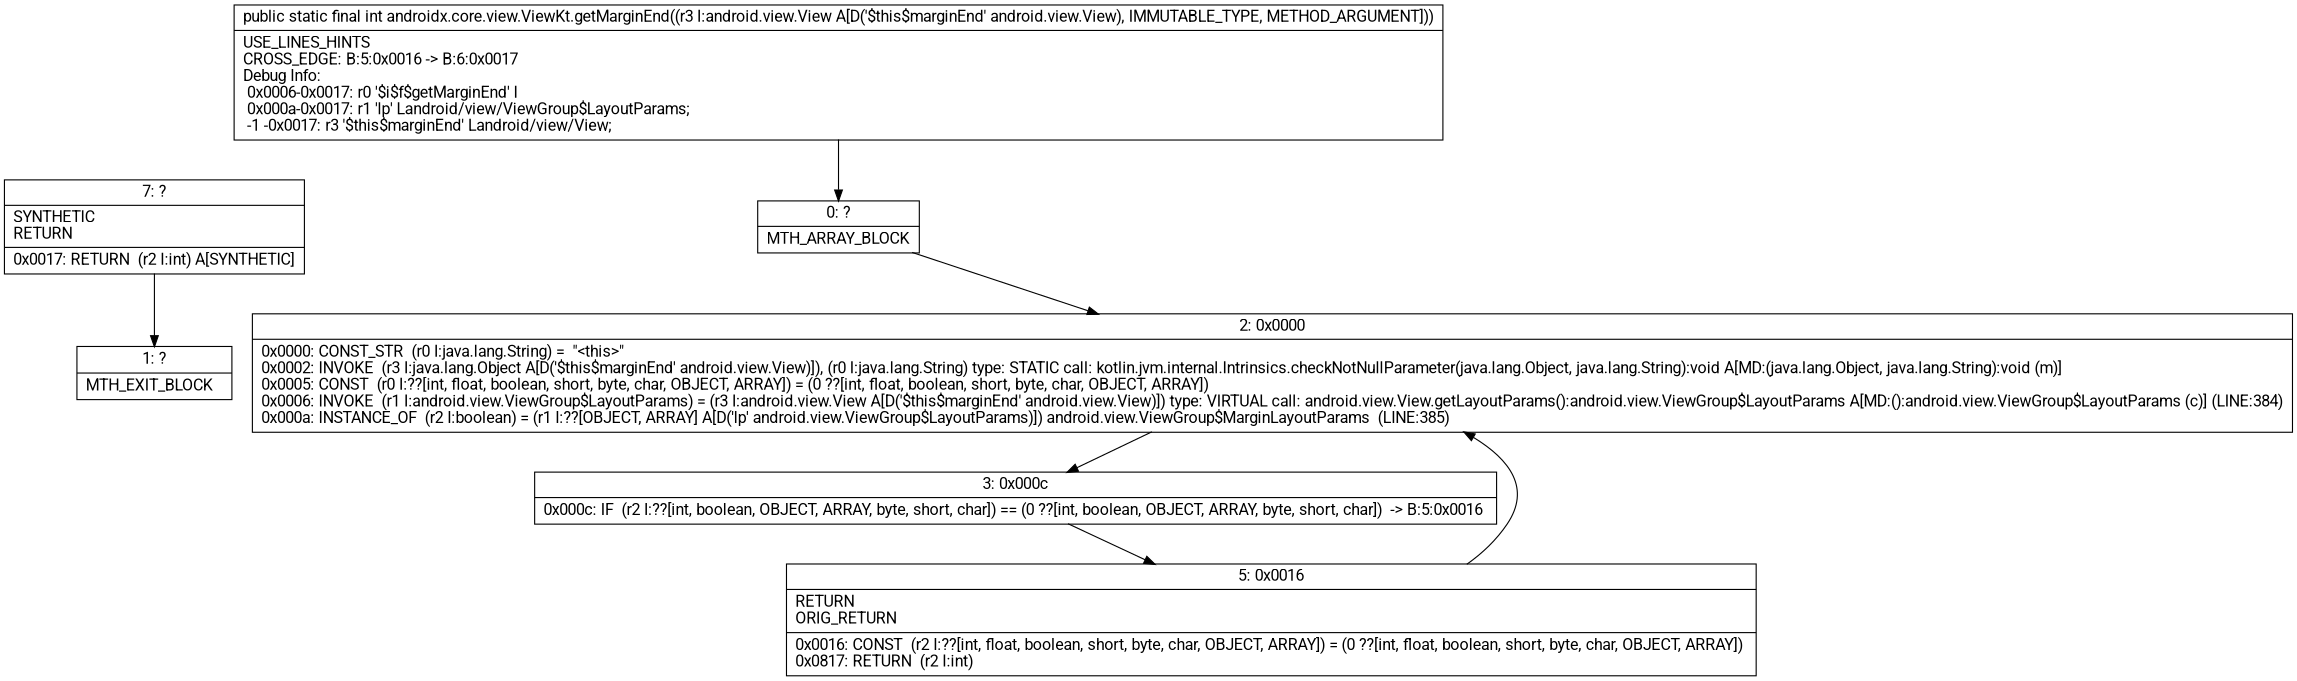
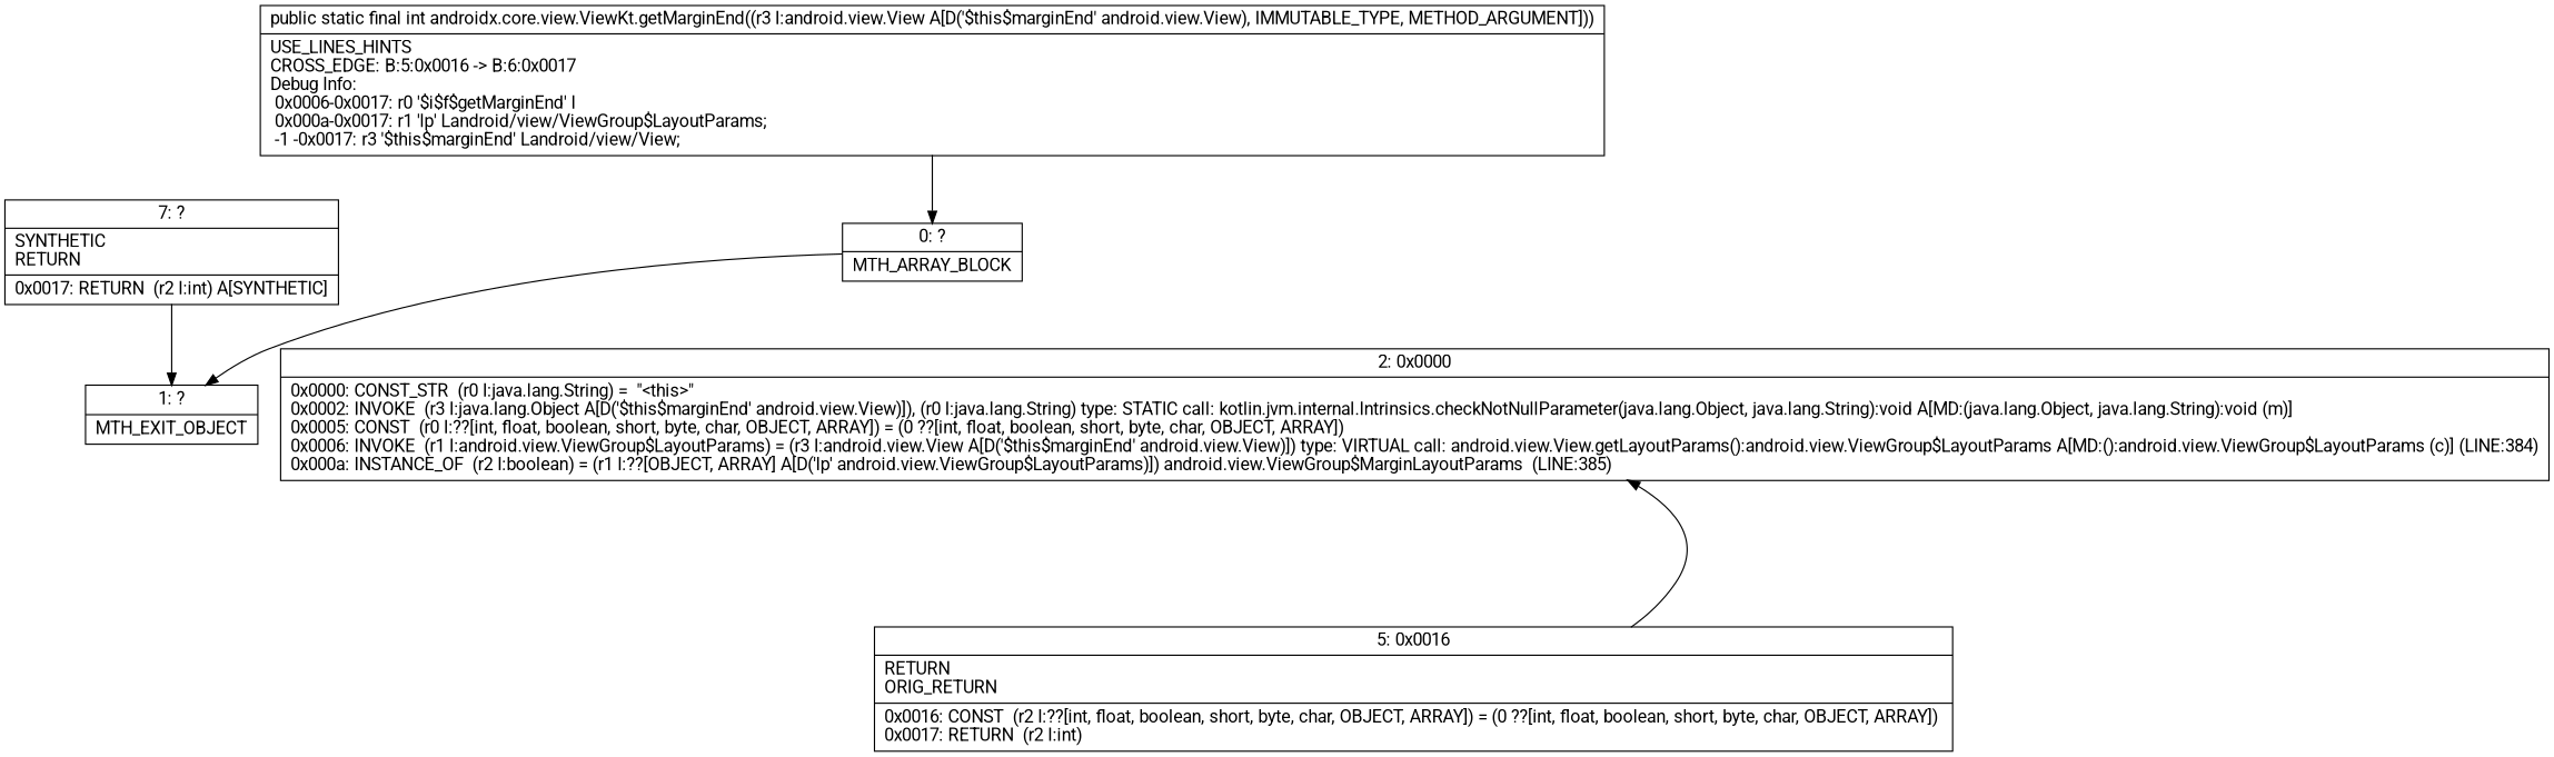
  digraph {
    fontname=Roboto
    node [fontname=Roboto shape=record]
    edge [fontname=Roboto]
    n1 [label="{0\:\ ?|MTH_ARRAY_BLOCK\l}"]
    n2 [label="{2\:\ 0x0000|0x0000: CONST_STR  (r0 I:java.lang.String) =  \"\<this\>\" \l0x0002: INVOKE  (r3 I:java.lang.Object A[D('$this$marginEnd' android.view.View)]), (r0 I:java.lang.String) type: STATIC call: kotlin.jvm.internal.Intrinsics.checkNotNullParameter(java.lang.Object, java.lang.String):void A[MD:(java.lang.Object, java.lang.String):void (m)]\l0x0005: CONST  (r0 I:??[int, float, boolean, short, byte, char, OBJECT, ARRAY]) = (0 ??[int, float, boolean, short, byte, char, OBJECT, ARRAY]) \l0x0006: INVOKE  (r1 I:android.view.ViewGroup$LayoutParams) = (r3 I:android.view.View A[D('$this$marginEnd' android.view.View)]) type: VIRTUAL call: android.view.View.getLayoutParams():android.view.ViewGroup$LayoutParams A[MD:():android.view.ViewGroup$LayoutParams (c)] (LINE:384)\l0x000a: INSTANCE_OF  (r2 I:boolean) = (r1 I:??[OBJECT, ARRAY] A[D('lp' android.view.ViewGroup$LayoutParams)]) android.view.ViewGroup$MarginLayoutParams  (LINE:385)\l}"]
-   n3 [label="{3\:\ 0x000c|0x000c: IF  (r2 I:??[int, boolean, OBJECT, ARRAY, byte, short, char]) == (0 ??[int, boolean, OBJECT, ARRAY, byte, short, char])  \-\> B:5:0x0016 \l}"]
-   n4 [label="{5\:\ 0x0016|RETURN\lORIG_RETURN\l|0x0016: CONST  (r2 I:??[int, float, boolean, short, byte, char, OBJECT, ARRAY]) = (0 ??[int, float, boolean, short, byte, char, OBJECT, ARRAY]) \l0x0817: RETURN  (r2 I:int) \l}"]
+   n4 [label="{5\:\ 0x0016|RETURN\lORIG_RETURN\l|0x0016: CONST  (r2 I:??[int, float, boolean, short, byte, char, OBJECT, ARRAY]) = (0 ??[int, float, boolean, short, byte, char, OBJECT, ARRAY]) \l0x0017: RETURN  (r2 I:int) \l}"]
    n5 [label="{7\:\ ?|SYNTHETIC\lRETURN\l|0x0017: RETURN  (r2 I:int) A[SYNTHETIC]\l}"]
-   n6 [label="{1\:\ ?|MTH_EXIT_BLOCK\l}"]
+   n6 [label="{1\:\ ?|MTH_EXIT_OBJECT\l}"]
    n7 [label="{public static final int androidx.core.view.ViewKt.getMarginEnd((r3 I:android.view.View A[D('$this$marginEnd' android.view.View), IMMUTABLE_TYPE, METHOD_ARGUMENT]))  | USE_LINES_HINTS\lCROSS_EDGE: B:5:0x0016 \-\> B:6:0x0017\lDebug Info:\l  0x0006\-0x0017: r0 '$i$f$getMarginEnd' I\l  0x000a\-0x0017: r1 'lp' Landroid\/view\/ViewGroup$LayoutParams;\l  \-1 \-0x0017: r3 '$this$marginEnd' Landroid\/view\/View;\l}"]
-   n1 -> n2
-   n2 -> n3
-   n3 -> n4
+   n1 -> n6
    n4 -> n2
    n5 -> n6
    n7 -> n1
  }
